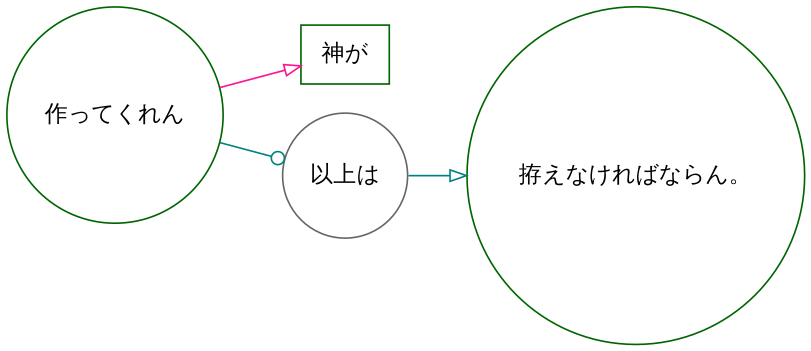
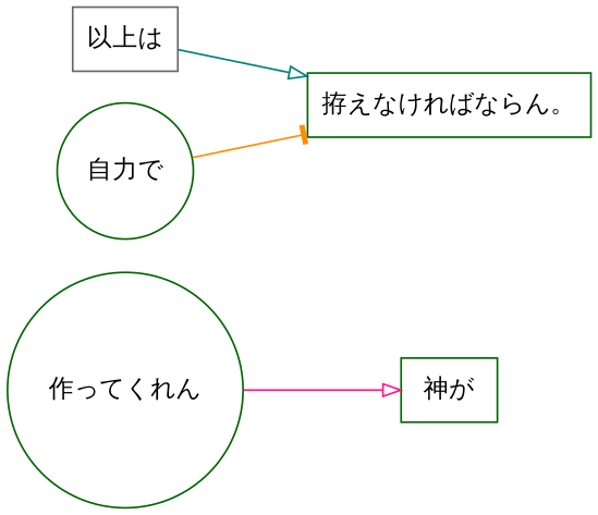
  digraph {
    fontname=Roboto
    rankdir=LR
    node [color=darkgreen fontname=Roboto shape=circle]
    edge [arrowhead=onormal color=teal fontname=Roboto]
    n1 [label="神が" shape=box]
    n2 [label="作ってくれん"]
-   n3 [color=gray40 label="以上は"]
-   n4 [label="拵えなければならん。"]
+   n3 [color=gray40 label="以上は" shape=box]
+   n4 [label="拵えなければならん。" shape=box]
+   n5 [label="自力で"]
    n2 -> n1 [color=deeppink]
-   n2 -> n3 [arrowhead=odot]
    n3 -> n4
+   n5 -> n4 [arrowhead=tee color=darkorange]
  }
